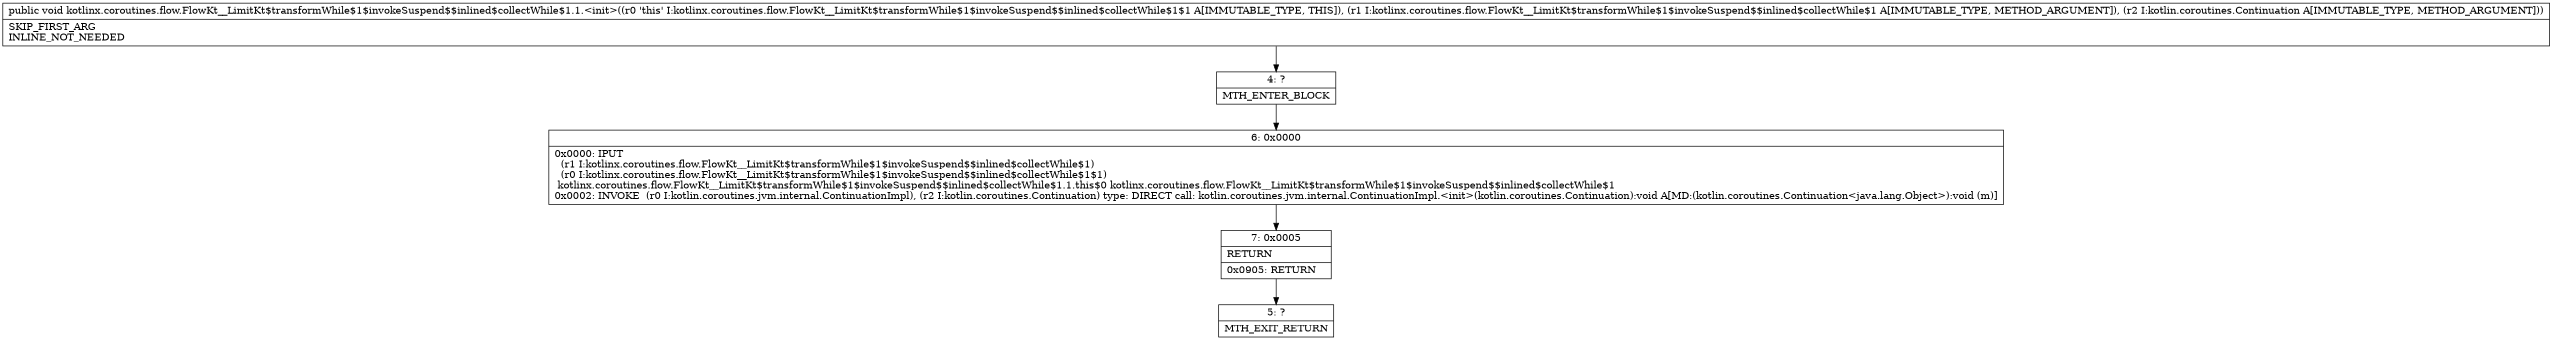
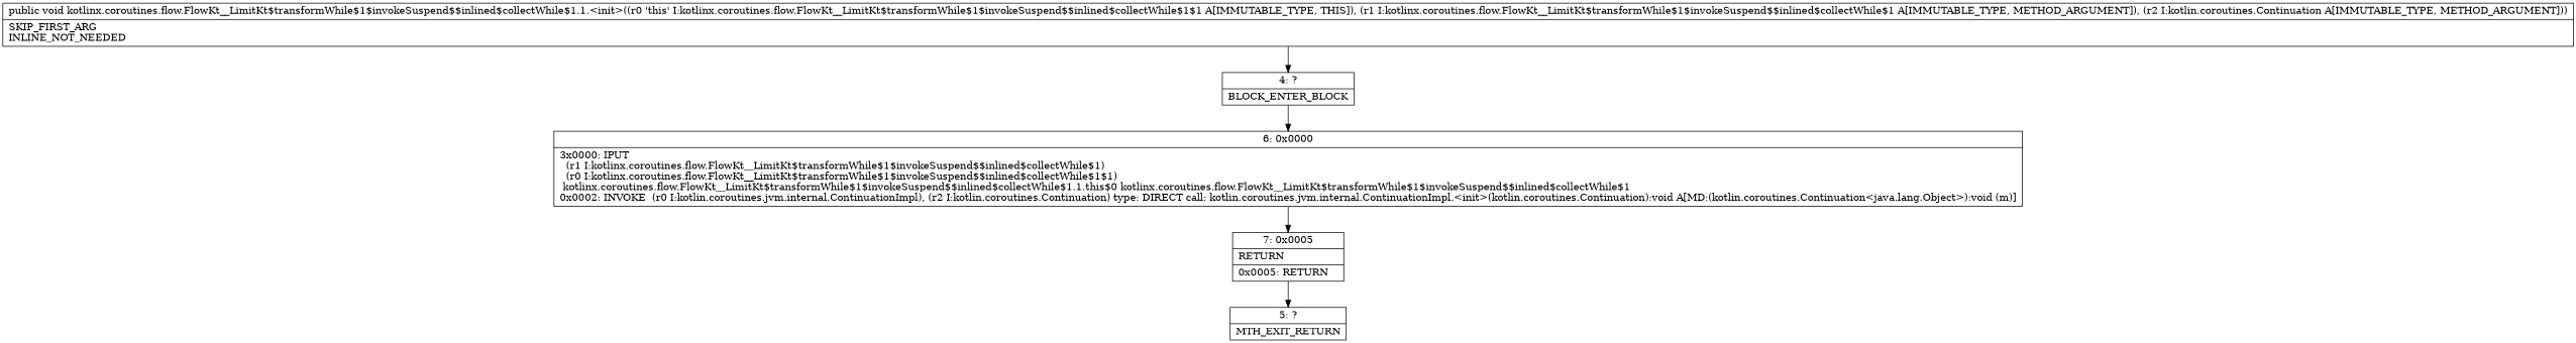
  digraph {
    node [shape=record]
-   n1 [label="{4\:\ ?|MTH_ENTER_BLOCK\l}"]
-   n2 [label="{6\:\ 0x0000|0x0000: IPUT  \l  (r1 I:kotlinx.coroutines.flow.FlowKt__LimitKt$transformWhile$1$invokeSuspend$$inlined$collectWhile$1)\l  (r0 I:kotlinx.coroutines.flow.FlowKt__LimitKt$transformWhile$1$invokeSuspend$$inlined$collectWhile$1$1)\l kotlinx.coroutines.flow.FlowKt__LimitKt$transformWhile$1$invokeSuspend$$inlined$collectWhile$1.1.this$0 kotlinx.coroutines.flow.FlowKt__LimitKt$transformWhile$1$invokeSuspend$$inlined$collectWhile$1 \l0x0002: INVOKE  (r0 I:kotlin.coroutines.jvm.internal.ContinuationImpl), (r2 I:kotlin.coroutines.Continuation) type: DIRECT call: kotlin.coroutines.jvm.internal.ContinuationImpl.\<init\>(kotlin.coroutines.Continuation):void A[MD:(kotlin.coroutines.Continuation\<java.lang.Object\>):void (m)]\l}"]
-   n3 [label="{7\:\ 0x0005|RETURN\l|0x0905: RETURN   \l}"]
+   n1 [label="{4\:\ ?|BLOCK_ENTER_BLOCK\l}"]
+   n2 [label="{6\:\ 0x0000|3x0000: IPUT  \l  (r1 I:kotlinx.coroutines.flow.FlowKt__LimitKt$transformWhile$1$invokeSuspend$$inlined$collectWhile$1)\l  (r0 I:kotlinx.coroutines.flow.FlowKt__LimitKt$transformWhile$1$invokeSuspend$$inlined$collectWhile$1$1)\l kotlinx.coroutines.flow.FlowKt__LimitKt$transformWhile$1$invokeSuspend$$inlined$collectWhile$1.1.this$0 kotlinx.coroutines.flow.FlowKt__LimitKt$transformWhile$1$invokeSuspend$$inlined$collectWhile$1 \l0x0002: INVOKE  (r0 I:kotlin.coroutines.jvm.internal.ContinuationImpl), (r2 I:kotlin.coroutines.Continuation) type: DIRECT call: kotlin.coroutines.jvm.internal.ContinuationImpl.\<init\>(kotlin.coroutines.Continuation):void A[MD:(kotlin.coroutines.Continuation\<java.lang.Object\>):void (m)]\l}"]
+   n3 [label="{7\:\ 0x0005|RETURN\l|0x0005: RETURN   \l}"]
    n4 [label="{5\:\ ?|MTH_EXIT_RETURN\l}"]
    n5 [label="{public void kotlinx.coroutines.flow.FlowKt__LimitKt$transformWhile$1$invokeSuspend$$inlined$collectWhile$1.1.\<init\>((r0 'this' I:kotlinx.coroutines.flow.FlowKt__LimitKt$transformWhile$1$invokeSuspend$$inlined$collectWhile$1$1 A[IMMUTABLE_TYPE, THIS]), (r1 I:kotlinx.coroutines.flow.FlowKt__LimitKt$transformWhile$1$invokeSuspend$$inlined$collectWhile$1 A[IMMUTABLE_TYPE, METHOD_ARGUMENT]), (r2 I:kotlin.coroutines.Continuation A[IMMUTABLE_TYPE, METHOD_ARGUMENT]))  | SKIP_FIRST_ARG\lINLINE_NOT_NEEDED\l}"]
    n1 -> n2
    n2 -> n3
    n3 -> n4
    n5 -> n1
  }
